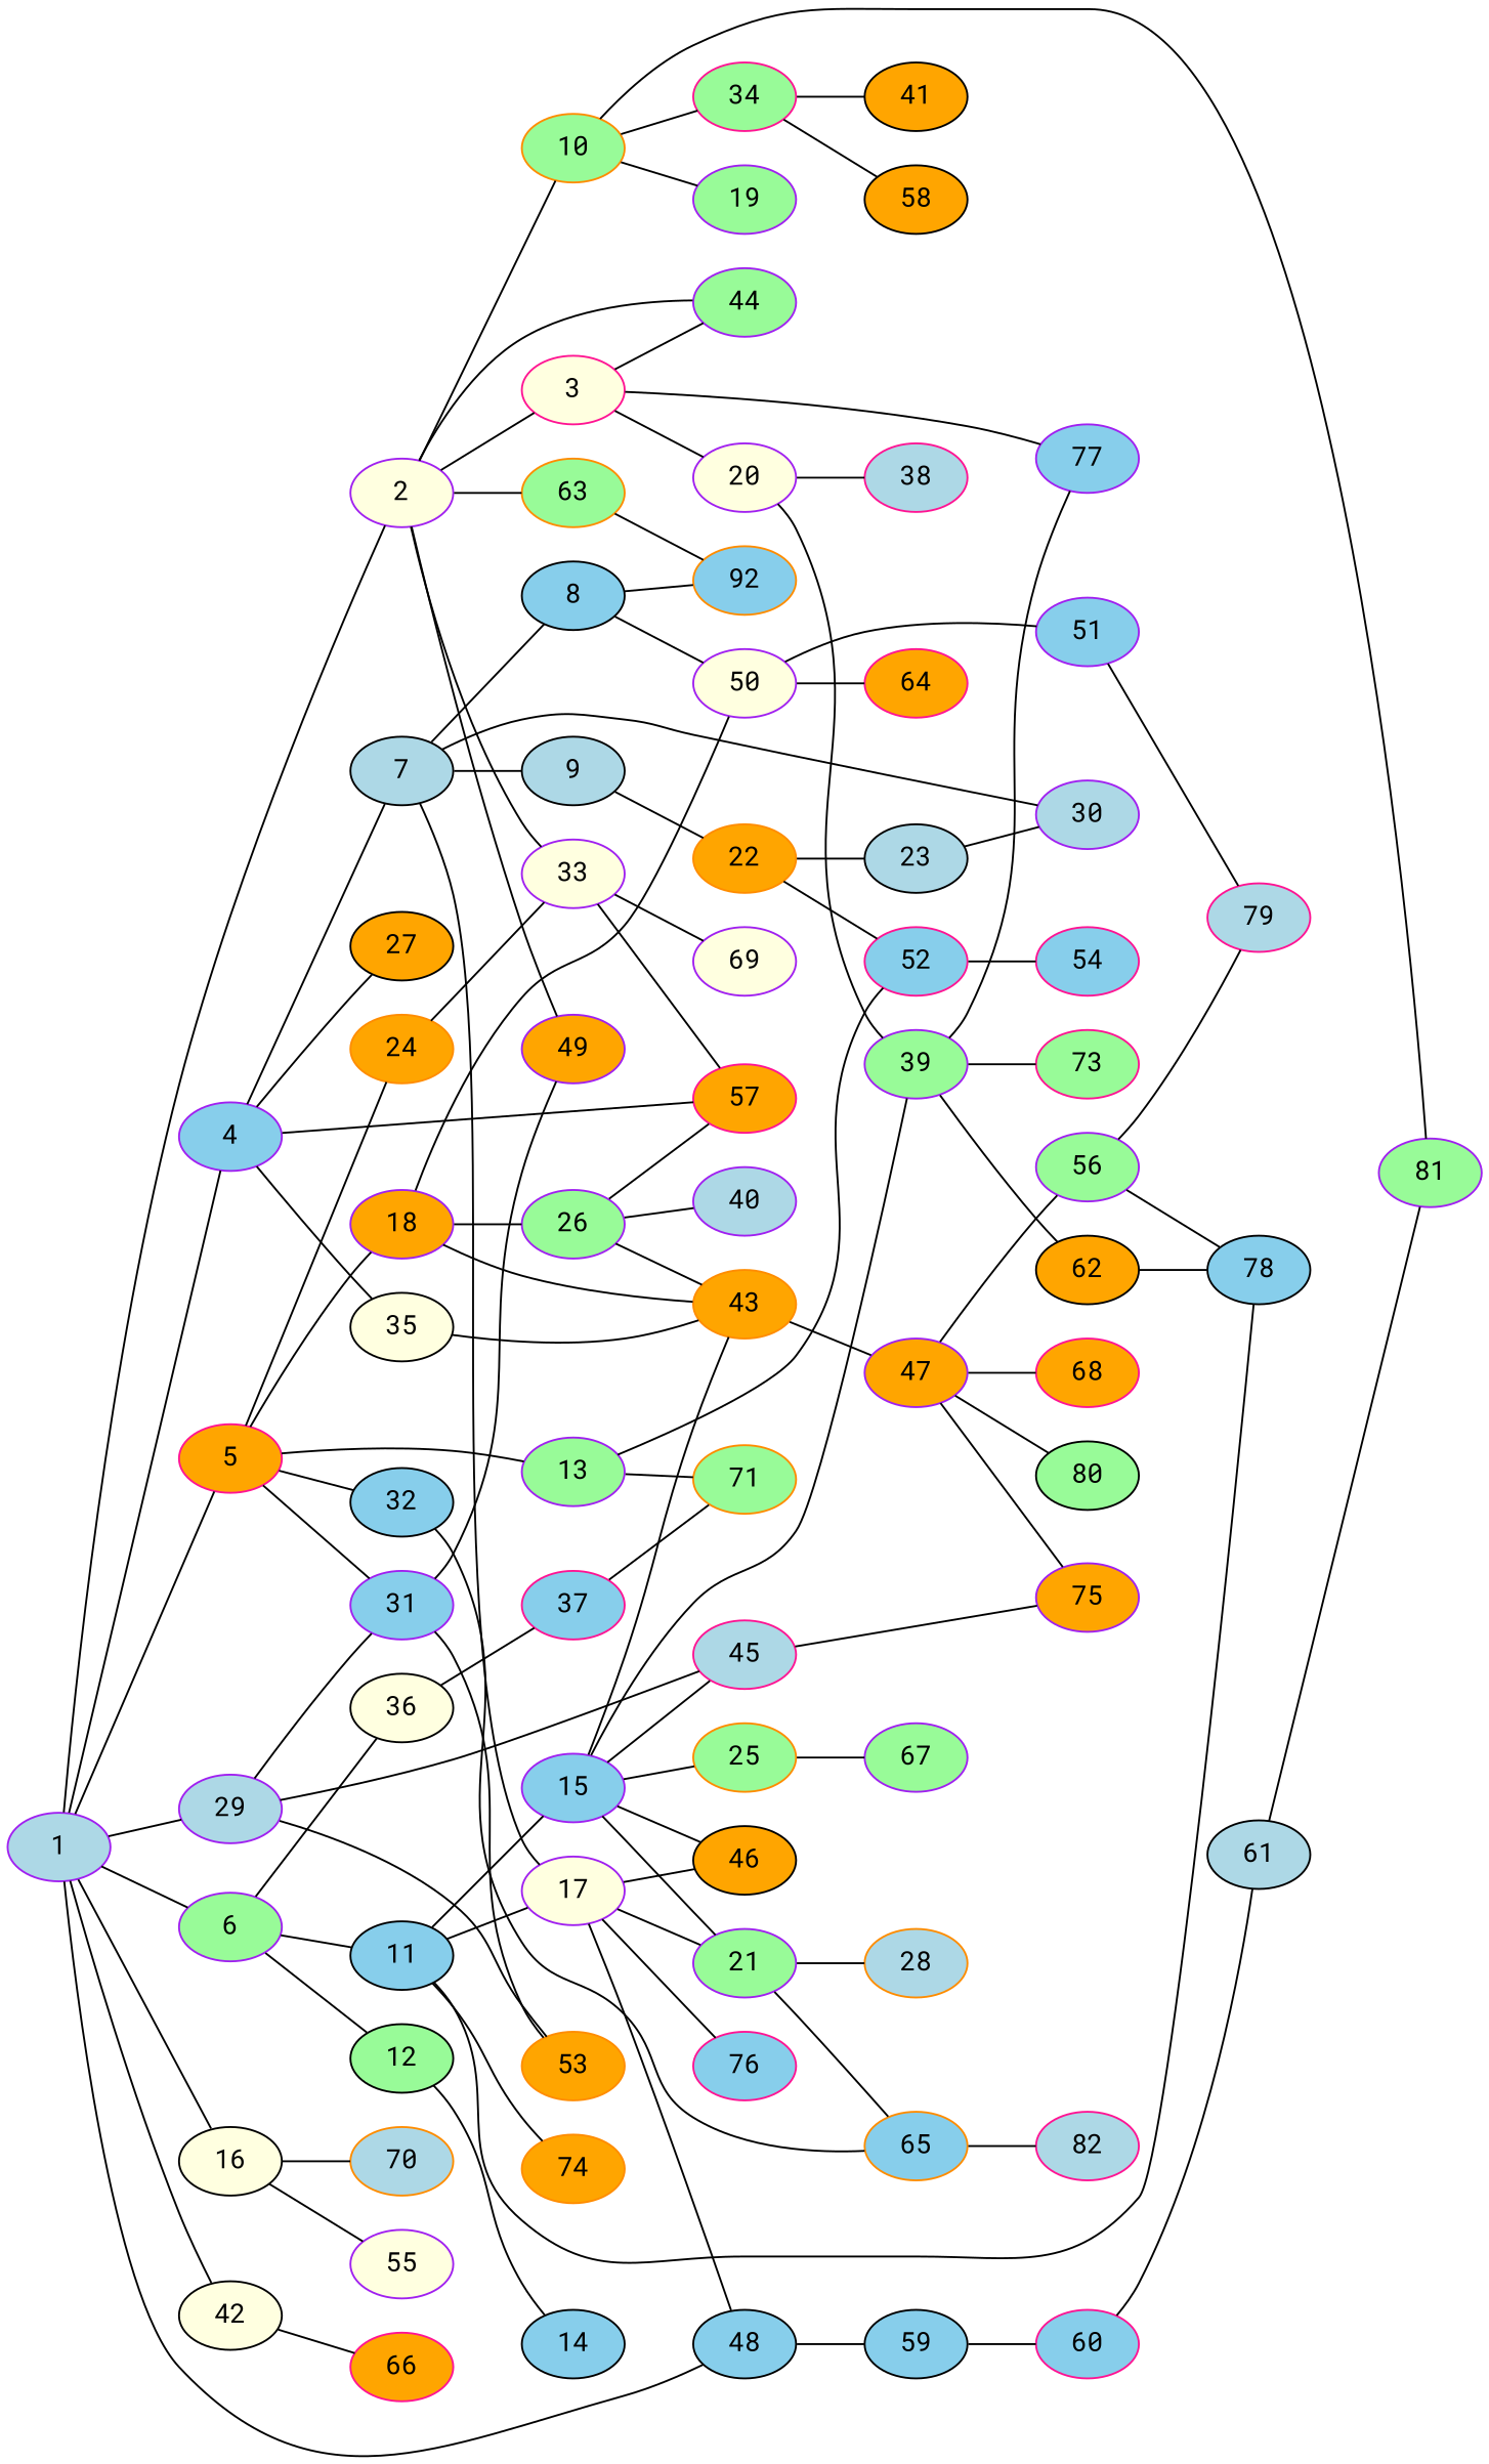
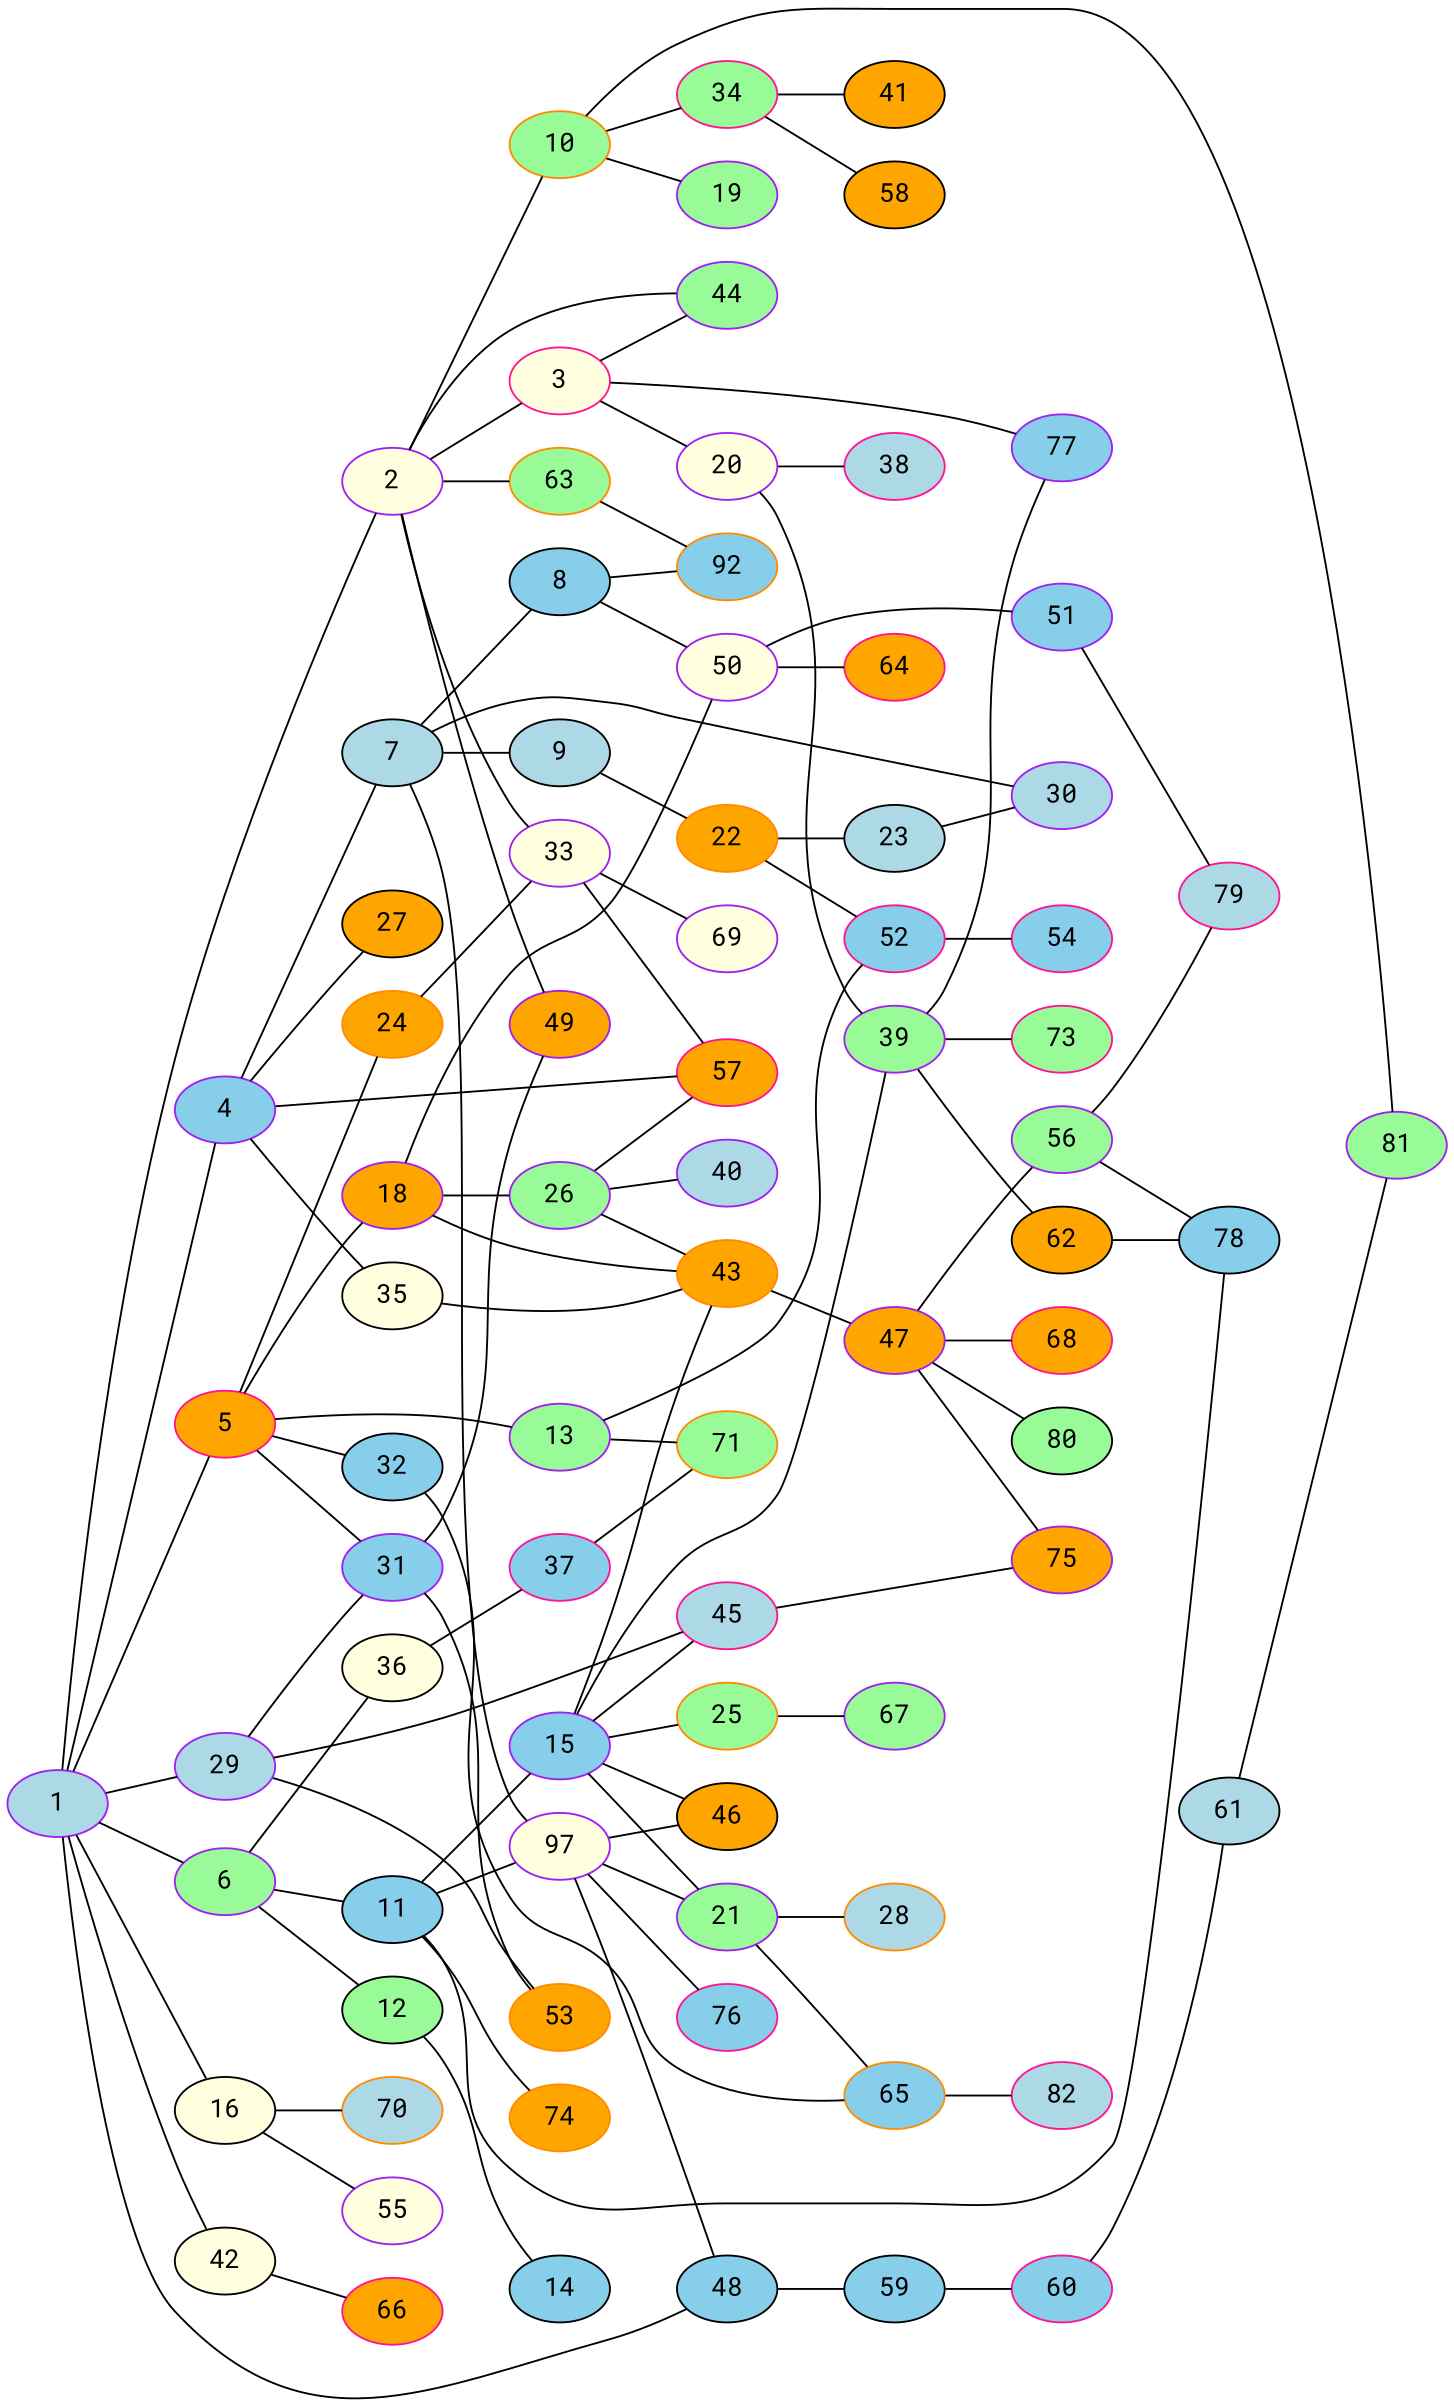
  graph {
    fontname="Roboto Mono"
    rankdir=LR
    node [color=purple fillcolor=skyblue fontname="Roboto Mono" style=filled]
    edge [fontname="Roboto Mono"]
    1 [fillcolor=lightblue]
    2 [fillcolor=lightyellow]
    4
    5 [color=deeppink fillcolor=orange]
    6 [fillcolor=palegreen]
    16 [color=black fillcolor=lightyellow]
    29 [fillcolor=lightblue]
    42 [color=black fillcolor=lightyellow]
    48 [color=black]
    3 [color=deeppink fillcolor=lightyellow]
    10 [color=darkorange fillcolor=palegreen]
    33 [fillcolor=lightyellow]
    44 [fillcolor=palegreen]
    49 [fillcolor=orange]
    63 [color=darkorange fillcolor=palegreen]
    7 [color=black fillcolor=lightblue]
    27 [color=black fillcolor=orange]
    35 [color=black fillcolor=lightyellow]
    57 [color=deeppink fillcolor=orange]
    13 [fillcolor=palegreen]
    18 [fillcolor=orange]
    24 [color=darkorange fillcolor=orange]
    31
    32 [color=black]
    11 [color=black]
    12 [color=black fillcolor=palegreen]
    36 [color=black fillcolor=lightyellow]
    55 [fillcolor=lightyellow]
    70 [color=darkorange fillcolor=lightblue]
    45 [color=deeppink fillcolor=lightblue]
    53 [color=darkorange fillcolor=orange]
    66 [color=deeppink fillcolor=orange]
    59 [color=black]
    20 [fillcolor=lightyellow]
    77
    19 [fillcolor=palegreen]
    34 [color=deeppink fillcolor=palegreen]
    81 [fillcolor=palegreen]
    69 [fillcolor=lightyellow]
    n40 [color=darkorange label=92]
    39 [fillcolor=palegreen]
    38 [color=deeppink fillcolor=lightblue]
    8 [color=black]
    9 [color=black fillcolor=lightblue]
-   17 [fillcolor=lightyellow]
+   17 [fillcolor=lightyellow label=97]
    30 [fillcolor=lightblue]
    43 [color=darkorange fillcolor=orange]
    52 [color=deeppink]
    71 [color=darkorange fillcolor=palegreen]
    50 [fillcolor=lightyellow]
    26 [fillcolor=palegreen]
    65 [color=darkorange]
    15
    74 [color=darkorange fillcolor=orange]
    78 [color=black]
    14 [color=black]
    37 [color=deeppink]
    22 [color=darkorange fillcolor=orange]
    21 [fillcolor=palegreen]
    46 [color=black fillcolor=orange]
    76 [color=deeppink]
    51
    64 [color=deeppink fillcolor=orange]
    23 [color=black fillcolor=lightblue]
    41 [color=black fillcolor=orange]
    58 [color=black fillcolor=orange]
    25 [color=darkorange fillcolor=palegreen]
    54 [color=deeppink]
    28 [color=darkorange fillcolor=lightblue]
    67 [fillcolor=palegreen]
    62 [color=black fillcolor=orange]
    73 [color=deeppink fillcolor=palegreen]
    47 [fillcolor=orange]
    75 [fillcolor=orange]
    40 [fillcolor=lightblue]
    82 [color=deeppink fillcolor=lightblue]
    56 [fillcolor=palegreen]
    68 [color=deeppink fillcolor=orange]
    80 [color=black fillcolor=palegreen]
    79 [color=deeppink fillcolor=lightblue]
    60 [color=deeppink]
    61 [color=black fillcolor=lightblue]
    1 -- 2
    1 -- 4
    1 -- 5
    1 -- 6
    1 -- 16
    1 -- 29
    1 -- 42
    1 -- 48
    2 -- 3
    2 -- 10
    2 -- 33
    2 -- 44
    2 -- 49
    2 -- 63
    4 -- 7
    4 -- 27
    4 -- 35
    4 -- 57
    5 -- 13
    5 -- 18
    5 -- 24
    5 -- 31
    5 -- 32
    6 -- 11
    6 -- 12
    6 -- 36
    16 -- 55
    16 -- 70
    29 -- 31
    29 -- 45
    29 -- 53
    42 -- 66
    48 -- 59
    3 -- 44
    3 -- 20
    3 -- 77
    10 -- 19
    10 -- 34
    10 -- 81
    33 -- 57
    33 -- 69
    63 -- n40
    7 -- 8
    7 -- 9
    7 -- 17
    7 -- 30
    35 -- 43
    13 -- 52
    13 -- 71
    18 -- 43
    18 -- 50
    18 -- 26
    24 -- 33
    31 -- 49
    31 -- 53
    32 -- 65
    11 -- 17
    11 -- 15
    11 -- 74
    11 -- 78
    12 -- 14
    36 -- 37
    45 -- 75
    59 -- 60
    20 -- 39
    20 -- 38
    34 -- 41
    34 -- 58
    39 -- 77
    39 -- 62
    39 -- 73
    8 -- n40
    8 -- 50
    9 -- 22
    17 -- 48
    17 -- 21
    17 -- 46
    17 -- 76
    43 -- 47
    52 -- 54
    50 -- 51
    50 -- 64
    26 -- 57
    26 -- 43
    26 -- 40
    65 -- 82
    15 -- 45
    15 -- 39
    15 -- 43
    15 -- 21
    15 -- 46
    15 -- 25
    37 -- 71
    22 -- 52
    22 -- 23
    21 -- 65
    21 -- 28
    51 -- 79
    23 -- 30
    25 -- 67
    62 -- 78
    47 -- 75
    47 -- 56
    47 -- 68
    47 -- 80
    56 -- 78
    56 -- 79
    60 -- 61
    61 -- 81
  }
